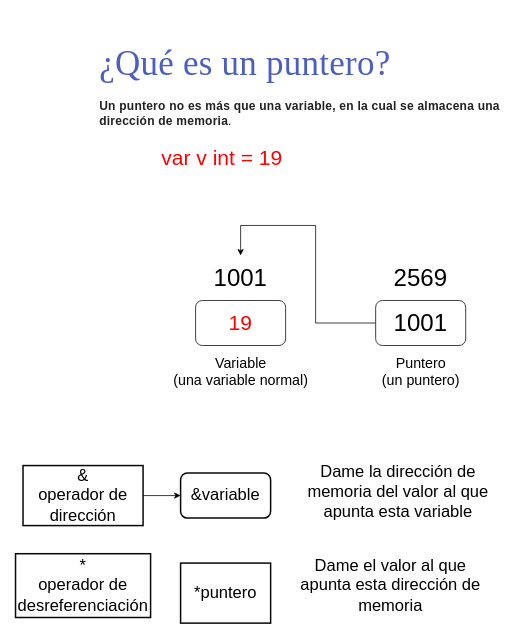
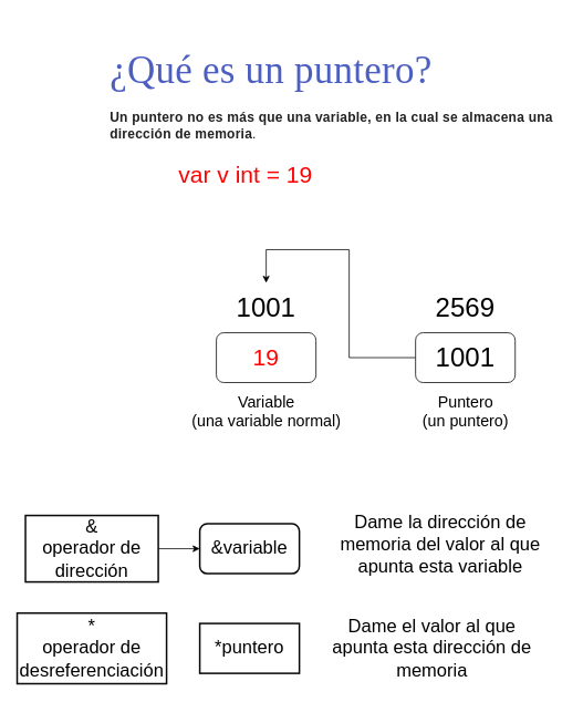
  <mxCell id="0" />
  <mxCell id="1" parent="0" />
  <mxCell id="2" value="&lt;h2 style=&quot;box-sizing: border-box ; font-family: &amp;#34;kreon&amp;#34; , serif ; font-weight: 500 ; line-height: 4.666rem ; color: rgb(76 , 95 , 193) ; margin-top: 20px ; margin-bottom: 10px ; font-size: 2.916rem ; text-align: left ; font-style: normal ; letter-spacing: 0.32px ; text-indent: 0px ; text-transform: none ; word-spacing: 0px&quot;&gt;¿Qué es un puntero?&lt;/h2&gt;&lt;p style=&quot;box-sizing: border-box ; margin: 0px 0px 10px ; color: rgb(33 , 33 , 33) ; font-size: 16px ; font-style: normal ; font-weight: 400 ; letter-spacing: 0.32px ; text-align: left ; text-indent: 0px ; text-transform: none ; word-spacing: 0px&quot;&gt;&lt;strong style=&quot;box-sizing: border-box&quot;&gt;Un puntero no es más que una variable, en la cual se almacena una dirección de memoria&lt;/strong&gt;.&lt;/p&gt;" style="text;whiteSpace=wrap;html=1;" vertex="1" parent="1"><mxGeometry x="130" y="20" width="550" height="160" as="geometry" /></mxCell>
  <mxCell id="3" value="&lt;font color=&quot;#ff0000&quot; style=&quot;font-size: 28px&quot;&gt;19&lt;/font&gt;" style="rounded=1;whiteSpace=wrap;html=1;labelBackgroundColor=none;" vertex="1" parent="1"><mxGeometry x="260" y="400" width="120" height="60" as="geometry" /></mxCell>
  <mxCell id="4" value="1001" style="text;html=1;strokeColor=none;fillColor=none;align=center;verticalAlign=middle;whiteSpace=wrap;rounded=0;shadow=0;labelBackgroundColor=none;fontSize=32;fontColor=#000000;" vertex="1" parent="1"><mxGeometry x="300" y="360" width="40" height="20" as="geometry" /></mxCell>
  <mxCell id="5" value="&amp;nbsp;var v int = 19" style="text;html=1;align=center;verticalAlign=middle;resizable=0;points=[];autosize=1;strokeColor=none;fillColor=none;fontSize=28;fontColor=#FF0000;" vertex="1" parent="1"><mxGeometry x="201" y="190" width="180" height="40" as="geometry" /></mxCell>
  <mxCell id="6" style="edgeStyle=orthogonalEdgeStyle;rounded=0;orthogonalLoop=1;jettySize=auto;html=1;exitX=0;exitY=0.5;exitDx=0;exitDy=0;fontSize=19;fontColor=#000000;" edge="1" parent="1" source="7"><mxGeometry relative="1" as="geometry"><mxPoint x="320" y="340" as="targetPoint" /><Array as="points"><mxPoint x="420" y="430" /><mxPoint x="420" y="300" /><mxPoint x="320" y="300" /></Array></mxGeometry></mxCell>
  <mxCell id="7" value="&lt;span style=&quot;font-size: 32px&quot;&gt;1001&lt;/span&gt;" style="rounded=1;whiteSpace=wrap;html=1;labelBackgroundColor=none;" vertex="1" parent="1"><mxGeometry x="500" y="400" width="120" height="60" as="geometry" /></mxCell>
  <mxCell id="8" value="2569" style="text;html=1;strokeColor=none;fillColor=none;align=center;verticalAlign=middle;whiteSpace=wrap;rounded=0;shadow=0;labelBackgroundColor=none;fontSize=32;fontColor=#000000;" vertex="1" parent="1"><mxGeometry x="540" y="360" width="40" height="20" as="geometry" /></mxCell>
  <mxCell id="9" value="Variable&lt;br style=&quot;font-size: 19px&quot;&gt;(una variable normal)" style="text;html=1;align=center;verticalAlign=middle;resizable=0;points=[];autosize=1;strokeColor=none;fillColor=none;fontSize=19;fontColor=#000000;" vertex="1" parent="1"><mxGeometry x="220" y="470" width="200" height="50" as="geometry" /></mxCell>
  <mxCell id="10" value="Puntero&lt;br style=&quot;font-size: 19px&quot;&gt;(un puntero)" style="text;html=1;align=center;verticalAlign=middle;resizable=0;points=[];autosize=1;strokeColor=none;fillColor=none;fontSize=19;fontColor=#000000;" vertex="1" parent="1"><mxGeometry x="500" y="470" width="120" height="50" as="geometry" /></mxCell>
  <mxCell id="11" value="&amp;amp;variable" style="whiteSpace=wrap;html=1;shadow=0;labelBackgroundColor=none;strokeColor=#080808;strokeWidth=2;fillColor=#ffffff;fontSize=22;fontColor=#000000;align=center;rounded=1;" vertex="1" parent="1"><mxGeometry x="240" y="630" width="120" height="60" as="geometry" /></mxCell>
- <mxCell id="12" value="*puntero" style="rounded=0;whiteSpace=wrap;html=1;shadow=0;labelBackgroundColor=none;strokeColor=#080808;strokeWidth=2;fillColor=#ffffff;fontSize=22;fontColor=#000000;align=center;" vertex="1" parent="1"><mxGeometry x="240" y="750" width="120" height="80" as="geometry" /></mxCell>
+ <mxCell id="12" value="*puntero" style="rounded=0;whiteSpace=wrap;html=1;shadow=0;labelBackgroundColor=none;strokeColor=#080808;strokeWidth=2;fillColor=#ffffff;fontSize=22;fontColor=#000000;align=center;" vertex="1" parent="1"><mxGeometry x="240" y="750" width="120" height="60" as="geometry" /></mxCell>
  <mxCell id="13" value="Dame el valor al que apunta esta dirección de memoria" style="text;html=1;strokeColor=none;fillColor=none;align=center;verticalAlign=middle;whiteSpace=wrap;rounded=0;shadow=0;labelBackgroundColor=none;fontSize=22;fontColor=#000000;" vertex="1" parent="1"><mxGeometry x="390" y="745" width="260" height="70" as="geometry" /></mxCell>
  <mxCell id="14" value="Dame la dirección de memoria del valor al que apunta esta variable" style="text;html=1;strokeColor=none;fillColor=none;align=center;verticalAlign=middle;whiteSpace=wrap;rounded=0;shadow=0;labelBackgroundColor=none;fontSize=22;fontColor=#000000;" vertex="1" parent="1"><mxGeometry x="400" y="620" width="260" height="70" as="geometry" /></mxCell>
  <mxCell id="15" style="edgeStyle=orthogonalEdgeStyle;rounded=0;orthogonalLoop=1;jettySize=auto;html=1;exitX=1;exitY=0.5;exitDx=0;exitDy=0;entryX=0;entryY=0.5;entryDx=0;entryDy=0;fontSize=14;fontColor=#000000;" edge="1" parent="1" source="16" target="11"><mxGeometry relative="1" as="geometry" /></mxCell>
  <mxCell id="16" value="&amp;amp;&lt;br&gt;operador de dirección" style="rounded=0;whiteSpace=wrap;html=1;shadow=0;labelBackgroundColor=none;strokeColor=#080808;strokeWidth=2;fillColor=#ffffff;fontSize=22;fontColor=#000000;align=center;" vertex="1" parent="1"><mxGeometry x="30" y="620" width="160" height="80" as="geometry" /></mxCell>
  <mxCell id="17" value="*&lt;br&gt;operador de desreferenciación" style="rounded=0;whiteSpace=wrap;html=1;shadow=0;labelBackgroundColor=none;strokeColor=#080808;strokeWidth=2;fillColor=#ffffff;fontSize=22;fontColor=#000000;align=center;" vertex="1" parent="1"><mxGeometry x="20" y="737.5" width="180" height="85" as="geometry" /></mxCell>
